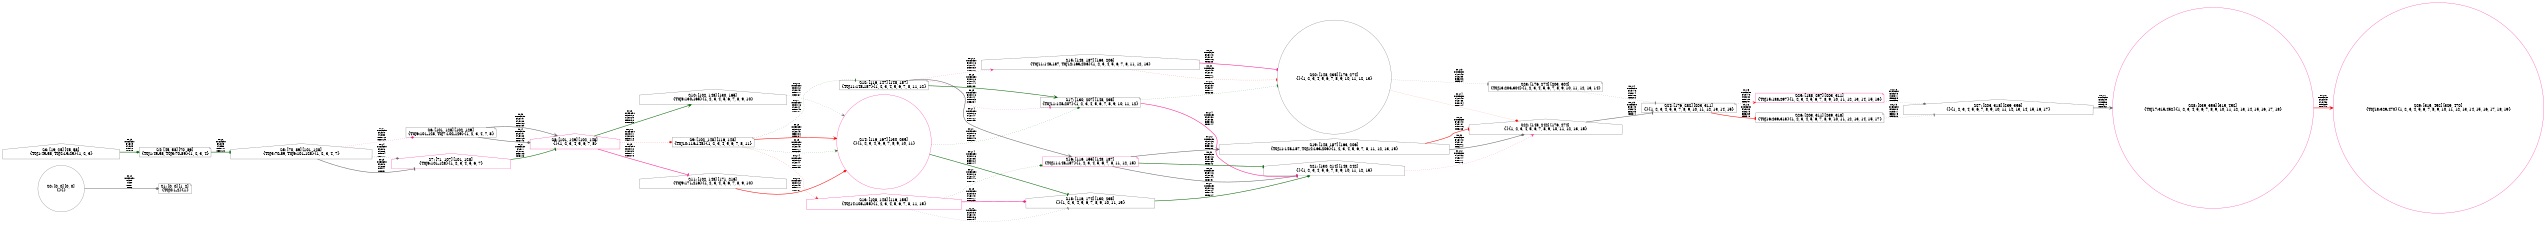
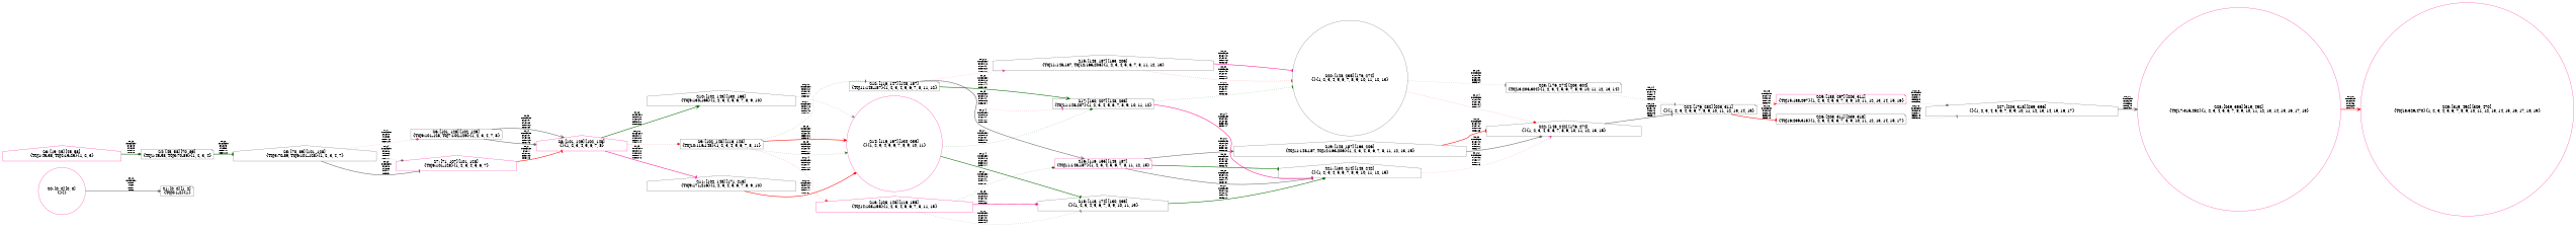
  digraph {
    rankdir=LR
    node [color=gray40 shape=house]
    edge [arrowhead=tee color=gray40 fontsize=8 style=bold]
-   n1 [label="S0: [0, 0] [0, 0] \n{}{}" shape=circle]
+   n1 [color=deeppink label="S0: [0, 0] [0, 0] \n{}{}" shape=circle]
    n2 [label="S1: [0, 0] [1, 2] \n{T0J0:1-2}{1}" shape=note]
-   n3 [label="S3: [19, 25] [45, 58] \n{T0J1:45-58, T0J2:19-25}{1, 2, 3}"]
+   n3 [color=deeppink label="S3: [19, 25] [45, 58] \n{T0J1:45-58, T0J2:19-25}{1, 2, 3}"]
    n4 [label="S4: [45, 58] [70, 89] \n{T0J1:45-58, T0J3:70-89}{1, 2, 3, 4}" shape=note]
    n5 [label="S5: [70, 89] [101, 128] \n{T0J3:70-89, T0J6:101-128}{1, 2, 3, 4, 7}"]
    n6 [label="S6: [101, 128] [102, 129] \n{T0J6:101-128, T0J7:102-129}{1, 2, 3, 4, 7, 8}" shape=note]
    n7 [color=deeppink label="S7: [71, 107] [101, 128] \n{T0J6:101-128}{1, 2, 3, 4, 5, 6, 7}"]
    n8 [color=deeppink label="S8: [101, 129] [102, 148] \n{}{1, 2, 3, 4, 5, 6, 7, 8}"]
    n9 [label="S9: [102, 148] [116, 148] \n{T0J10:116-148}{1, 2, 3, 4, 5, 6, 7, 8, 11}" shape=note]
    n10 [label="S10: [102, 148] [130, 165] \n{T0J8:130-165}{1, 2, 3, 4, 5, 6, 7, 8, 9, 10}"]
    n11 [label="S11: [102, 148] [171, 216] \n{T0J9:171-216}{1, 2, 3, 4, 5, 6, 7, 8, 9, 10}"]
    n12 [label="S12: [116, 147] [148, 187] \n{T0J11:148-187}{1, 2, 3, 4, 5, 6, 7, 8, 11, 12}" shape=note]
    n13 [color=deeppink label="S13: [108, 148] [116, 155] \n{T0J14:108-155}{1, 2, 3, 4, 5, 6, 7, 8, 11, 15}"]
    n14 [color=deeppink label="S14: [116, 167] [130, 235] \n{}{1, 2, 3, 4, 5, 6, 7, 8, 9, 10, 11}" shape=circle]
    n15 [label="S15: [148, 187] [163, 206] \n{T0J11:148-187, T0J12:163-206}{1, 2, 3, 4, 5, 6, 7, 8, 11, 12, 13}"]
    n16 [color=deeppink label="S16: [116, 155] [148, 187] \n{T0J11:148-187}{1, 2, 3, 4, 5, 6, 7, 8, 11, 12, 15}" shape=note]
    n17 [label="S17: [130, 207] [148, 235] \n{T0J11:148-207}{1, 2, 3, 4, 5, 6, 7, 8, 9, 10, 11, 12}" shape=note]
    n18 [label="S18: [116, 174] [130, 235] \n{}{1, 2, 3, 4, 5, 6, 7, 8, 9, 10, 11, 15}"]
    n19 [label="S20: [148, 235] [176, 274] \n{}{1, 2, 3, 4, 5, 6, 7, 8, 9, 10, 11, 12, 13}" shape=circle]
    n20 [label="S19: [148, 187] [163, 206] \n{T0J11:148-187, T0J12:163-206}{1, 2, 3, 4, 5, 6, 7, 8, 11, 12, 13, 15}"]
    n21 [label="S21: [130, 214] [148, 242] \n{}{1, 2, 3, 4, 5, 6, 7, 8, 9, 10, 11, 12, 15}"]
    n22 [label="S22: [148, 242] [176, 274] \n{}{1, 2, 3, 4, 5, 6, 7, 8, 9, 10, 11, 12, 13, 15}"]
    n23 [label="S23: [176, 274] [203, 304] \n{T0J13:203-304}{1, 2, 3, 4, 5, 6, 7, 8, 9, 10, 11, 12, 13, 14}" shape=note]
    n24 [label="S24: [176, 282] [203, 311] \n{}{1, 2, 3, 4, 5, 6, 7, 8, 9, 10, 11, 12, 13, 14, 15}" shape=note]
    n25 [color=deeppink label="S25: [188, 297] [203, 311] \n{T0J15:188-297}{1, 2, 3, 4, 5, 6, 7, 8, 9, 10, 11, 12, 13, 14, 15, 16}" shape=note]
    n26 [label="S26: [203, 311] [239, 318] \n{T0J16:239-318}{1, 2, 3, 4, 5, 6, 7, 8, 9, 10, 11, 12, 13, 14, 15, 17}" shape=note]
    n27 [label="S27: [203, 318] [239, 356] \n{}{1, 2, 3, 4, 5, 6, 7, 8, 9, 10, 11, 12, 13, 14, 15, 16, 17}"]
    n28 [color=deeppink label="S28: [239, 356] [315, 452] \n{T0J17:315-452}{1, 2, 3, 4, 5, 6, 7, 8, 9, 10, 11, 12, 13, 14, 15, 16, 17, 18}" shape=circle]
    n29 [color=deeppink label="S29: [315, 452] [329, 470] \n{T0J18:329-470}{1, 2, 3, 4, 5, 6, 7, 8, 9, 10, 11, 12, 13, 14, 15, 16, 17, 18, 19}" shape=circle]
    n1 -> n2 [arrowhead=diamond label="T0 J0\nDL=3650\nES=0\nLS=0\nEF=1\nLF=2"]
    n3 -> n4 [arrowhead=diamond color=darkgreen label="T0 J3\nDL=3650\nES=19\nLS=25\nEF=70\nLF=89"]
    n4 -> n5 [color=darkgreen label="T0 J6\nDL=3650\nES=45\nLS=58\nEF=101\nLF=128"]
    n5 -> n6 [arrowhead=diamond color=deeppink label="T0 J7\nDL=3650\nES=70\nLS=88\nEF=102\nLF=129" style=dotted]
    n5 -> n7 [arrowhead=diamond label="T0 J4\nDL=3650\nES=70\nLS=89\nEF=84\nLF=107" style=dotted]
    n5 -> n7 [label="T0 J5\nDL=3650\nES=70\nLS=89\nEF=71\nLF=91"]
    n6 -> n8 [arrowhead=diamond label="T0 J4\nDL=3650\nES=101\nLS=128\nEF=115\nLF=146"]
    n6 -> n8 [arrowhead=vee label="T0 J5\nDL=3650\nES=101\nLS=128\nEF=102\nLF=130"]
-   n7 -> n8 [color=darkgreen label="T0 J7\nDL=3650\nES=71\nLS=107\nEF=103\nLF=148"]
+   n7 -> n8 [color=red label="T0 J7\nDL=3650\nES=71\nLS=107\nEF=103\nLF=148"]
    n8 -> n9 [arrowhead=diamond color=red label="T0 J10\nDL=3650\nES=101\nLS=129\nEF=116\nLF=148" style=dotted]
    n8 -> n10 [arrowhead=vee color=darkgreen label="T0 J8\nDL=3650\nES=102\nLS=129\nEF=130\nLF=165"]
    n8 -> n11 [color=deeppink label="T0 J9\nDL=3650\nES=102\nLS=129\nEF=171\nLF=216"]
    n9 -> n12 [color=darkgreen label="T0 J11\nDL=3650\nES=116\nLS=147\nEF=148\nLF=187" style=dotted]
    n9 -> n13 [arrowhead=vee color=red label="T0 J14\nDL=3650\nES=102\nLS=147\nEF=108\nLF=155" style=dotted]
    n9 -> n14 [arrowhead=vee color=red label="T0 J8\nDL=3650\nES=102\nLS=148\nEF=130\nLF=184"]
    n9 -> n14 [arrowhead=vee color=darkgreen label="T0 J9\nDL=3650\nES=102\nLS=148\nEF=171\nLF=235" style=dotted]
    n10 -> n14 [arrowhead=vee label="T0 J10\nDL=3650\nES=102\nLS=148\nEF=117\nLF=167" style=dotted]
    n11 -> n14 [arrowhead=diamond color=red label="T0 J10\nDL=3650\nES=102\nLS=148\nEF=117\nLF=167"]
    n12 -> n15 [arrowhead=vee color=deeppink label="T0 J12\nDL=3650\nES=116\nLS=147\nEF=163\nLF=206" style=dotted]
    n12 -> n16 [arrowhead=vee label="T0 J14\nDL=3650\nES=116\nLS=147\nEF=122\nLF=155"]
    n12 -> n17 [arrowhead=vee color=darkgreen label="T0 J8\nDL=3650\nES=116\nLS=147\nEF=144\nLF=183"]
    n12 -> n17 [color=deeppink label="T0 J9\nDL=3650\nES=116\nLS=147\nEF=185\nLF=234" style=dotted]
    n13 -> n16 [arrowhead=diamond color=darkgreen label="T0 J11\nDL=3650\nES=116\nLS=147\nEF=148\nLF=187" style=dotted]
    n13 -> n18 [label="T0 J8\nDL=3650\nES=108\nLS=148\nEF=136\nLF=184" style=dotted]
    n13 -> n18 [arrowhead=diamond color=deeppink label="T0 J9\nDL=3650\nES=108\nLS=148\nEF=177\nLF=235"]
    n14 -> n17 [arrowhead=diamond color=darkgreen label="T0 J11\nDL=3650\nES=116\nLS=167\nEF=148\nLF=207" style=dotted]
    n14 -> n18 [color=darkgreen label="T0 J14\nDL=3650\nES=116\nLS=166\nEF=122\nLF=174"]
    n15 -> n19 [color=deeppink label="T0 J8\nDL=3650\nES=148\nLS=187\nEF=176\nLF=223"]
    n15 -> n19 [color=red label="T0 J9\nDL=3650\nES=148\nLS=187\nEF=217\nLF=274" style=dotted]
    n16 -> n20 [arrowhead=vee label="T0 J12\nDL=3650\nES=116\nLS=147\nEF=163\nLF=206"]
    n16 -> n21 [label="T0 J8\nDL=3650\nES=116\nLS=155\nEF=144\nLF=191"]
    n16 -> n21 [color=darkgreen label="T0 J9\nDL=3650\nES=116\nLS=155\nEF=185\nLF=242"]
    n17 -> n19 [color=darkgreen label="T0 J12\nDL=3650\nES=130\nLS=207\nEF=177\nLF=266" style=dotted]
    n17 -> n21 [color=deeppink label="T0 J14\nDL=3650\nES=130\nLS=166\nEF=136\nLF=174"]
    n18 -> n21 [arrowhead=diamond color=darkgreen label="T0 J11\nDL=3650\nES=116\nLS=174\nEF=148\nLF=214"]
    n19 -> n22 [arrowhead=diamond color=red label="T0 J14\nDL=3650\nES=148\nLS=166\nEF=154\nLF=174" style=dotted]
    n19 -> n23 [label="T0 J13\nDL=3650\nES=148\nLS=235\nEF=203\nLF=304" style=dotted]
    n20 -> n22 [color=red label="T0 J8\nDL=3650\nES=148\nLS=187\nEF=176\nLF=223"]
    n20 -> n22 [arrowhead=diamond label="T0 J9\nDL=3650\nES=148\nLS=187\nEF=217\nLF=274"]
    n21 -> n22 [arrowhead=vee color=deeppink label="T0 J12\nDL=3650\nES=130\nLS=214\nEF=177\nLF=273" style=dotted]
    n22 -> n24 [label="T0 J13\nDL=3650\nES=148\nLS=242\nEF=203\nLF=311"]
    n23 -> n24 [label="T0 J14\nDL=3650\nES=176\nLS=274\nEF=182\nLF=282" style=dotted]
    n24 -> n25 [arrowhead=vee color=red label="T0 J15\nDL=3650\nES=176\nLS=282\nEF=188\nLF=297" style=dotted]
    n24 -> n26 [color=red label="T0 J16\nDL=3650\nES=203\nLS=273\nEF=239\nLF=318"]
    n25 -> n27 [arrowhead=diamond label="T0 J16\nDL=3650\nES=203\nLS=311\nEF=239\nLF=356" style=dotted]
    n26 -> n27 [label="T0 J15\nDL=3650\nES=203\nLS=311\nEF=215\nLF=326" style=dotted]
    n27 -> n28 [arrowhead=vee label="T0 J17\nDL=3650\nES=239\nLS=356\nEF=315\nLF=452"]
    n28 -> n29 [arrowhead=vee color=red label="T0 J18\nDL=3650\nES=315\nLS=452\nEF=329\nLF=470"]
  }
